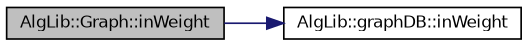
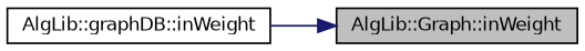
  digraph {
    rankdir=LR
    node [color=black fontname=Helvetica fontsize=10 shape=record style=filled]
    n1 [fillcolor=grey75 fontcolor=black height=0.2 label="AlgLib::Graph::inWeight" width=0.4]
    n2 [fillcolor=white height=0.2 label="AlgLib::graphDB::inWeight" width=0.4]
-   n1 -> n2 [color=midnightblue fontname=Helvetica fontsize=10 labelfontname=Helvetica labelfontsize=10 style=solid]
+   n2 -> n1 [color=midnightblue fontname=Helvetica fontsize=10 labelfontname=Helvetica labelfontsize=10 style=solid]
  }
